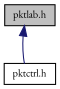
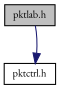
  digraph {
    fontname="EB Garamond"
    node [color=black fontname="EB Garamond" fontsize=10 shape=record style=filled]
    n1 [fillcolor=grey75 fontcolor=black height=0.2 label="pktlab.h" width=0.4]
    n2 [fillcolor=white height=0.2 label="pktctrl.h" width=0.4]
-   n1 -> n2 [color=midnightblue dir=back fontname="EB Garamond" fontsize=10 labelfontname=Helvetica labelfontsize=10 style=solid]
+   n2 -> n1 [color=midnightblue dir=back fontname="EB Garamond" fontsize=10 labelfontname=Helvetica labelfontsize=10 style=solid]
  }
